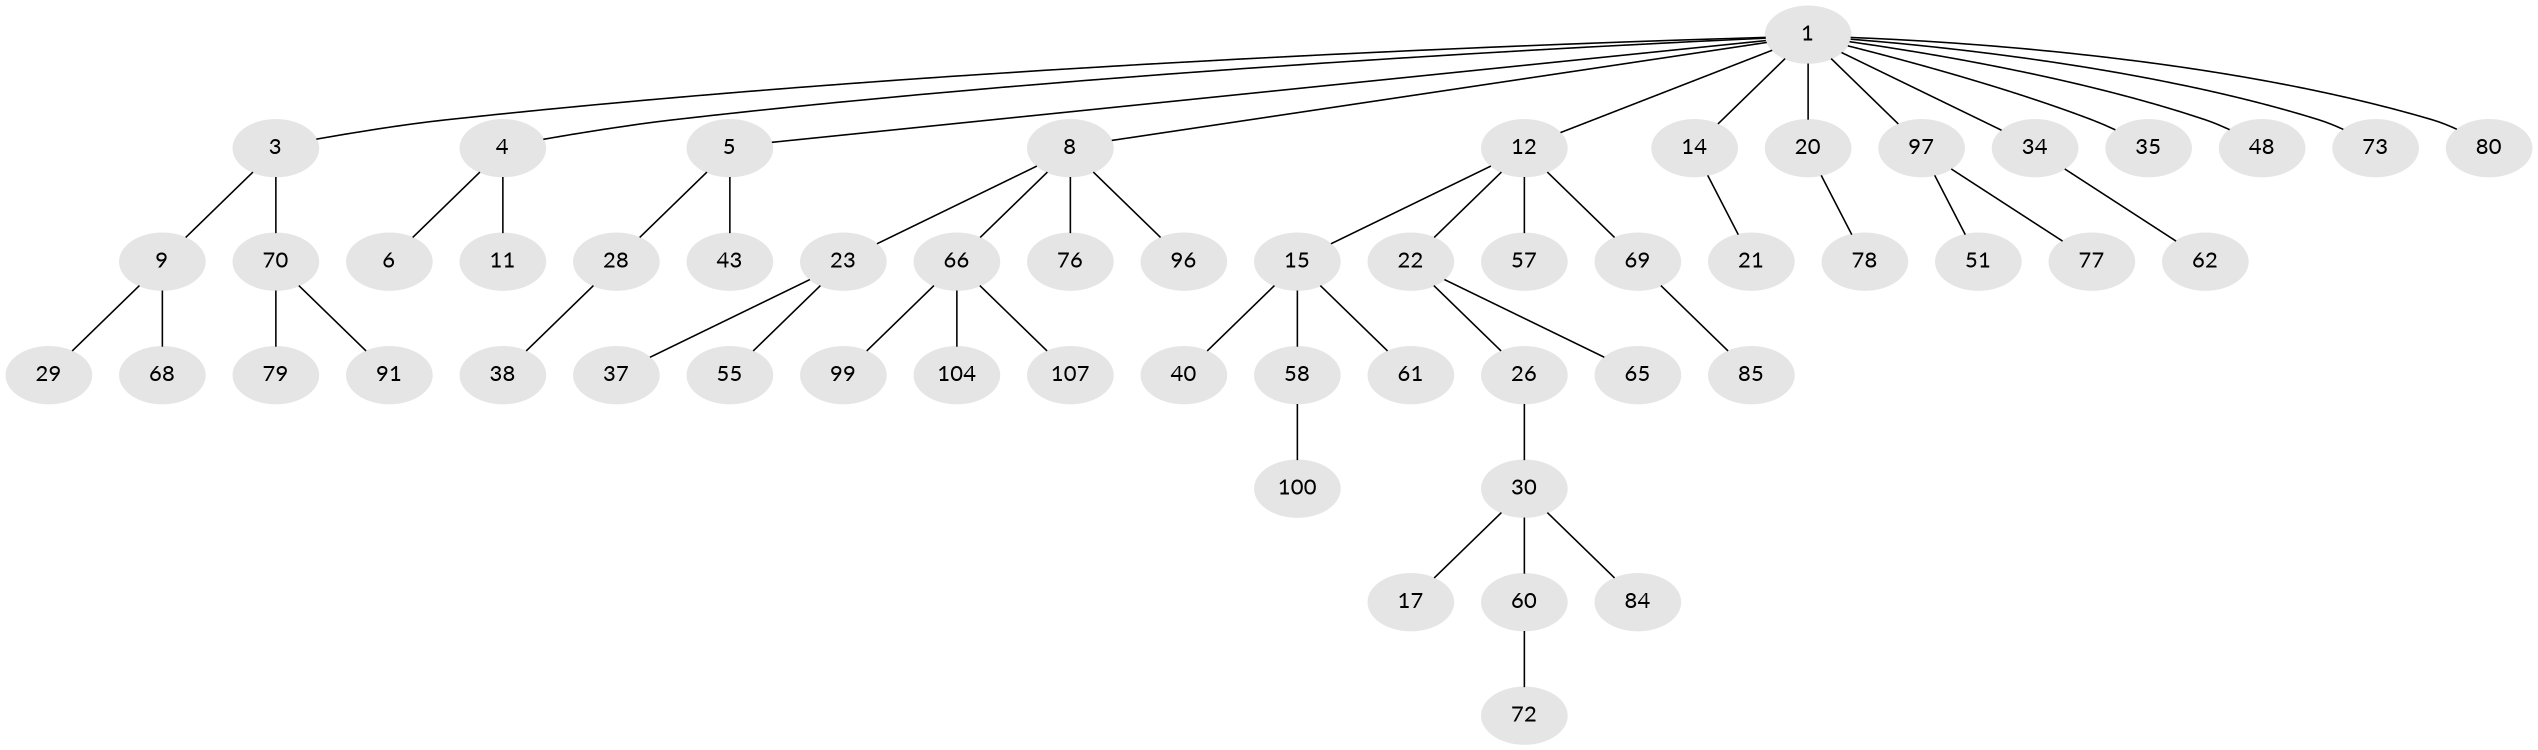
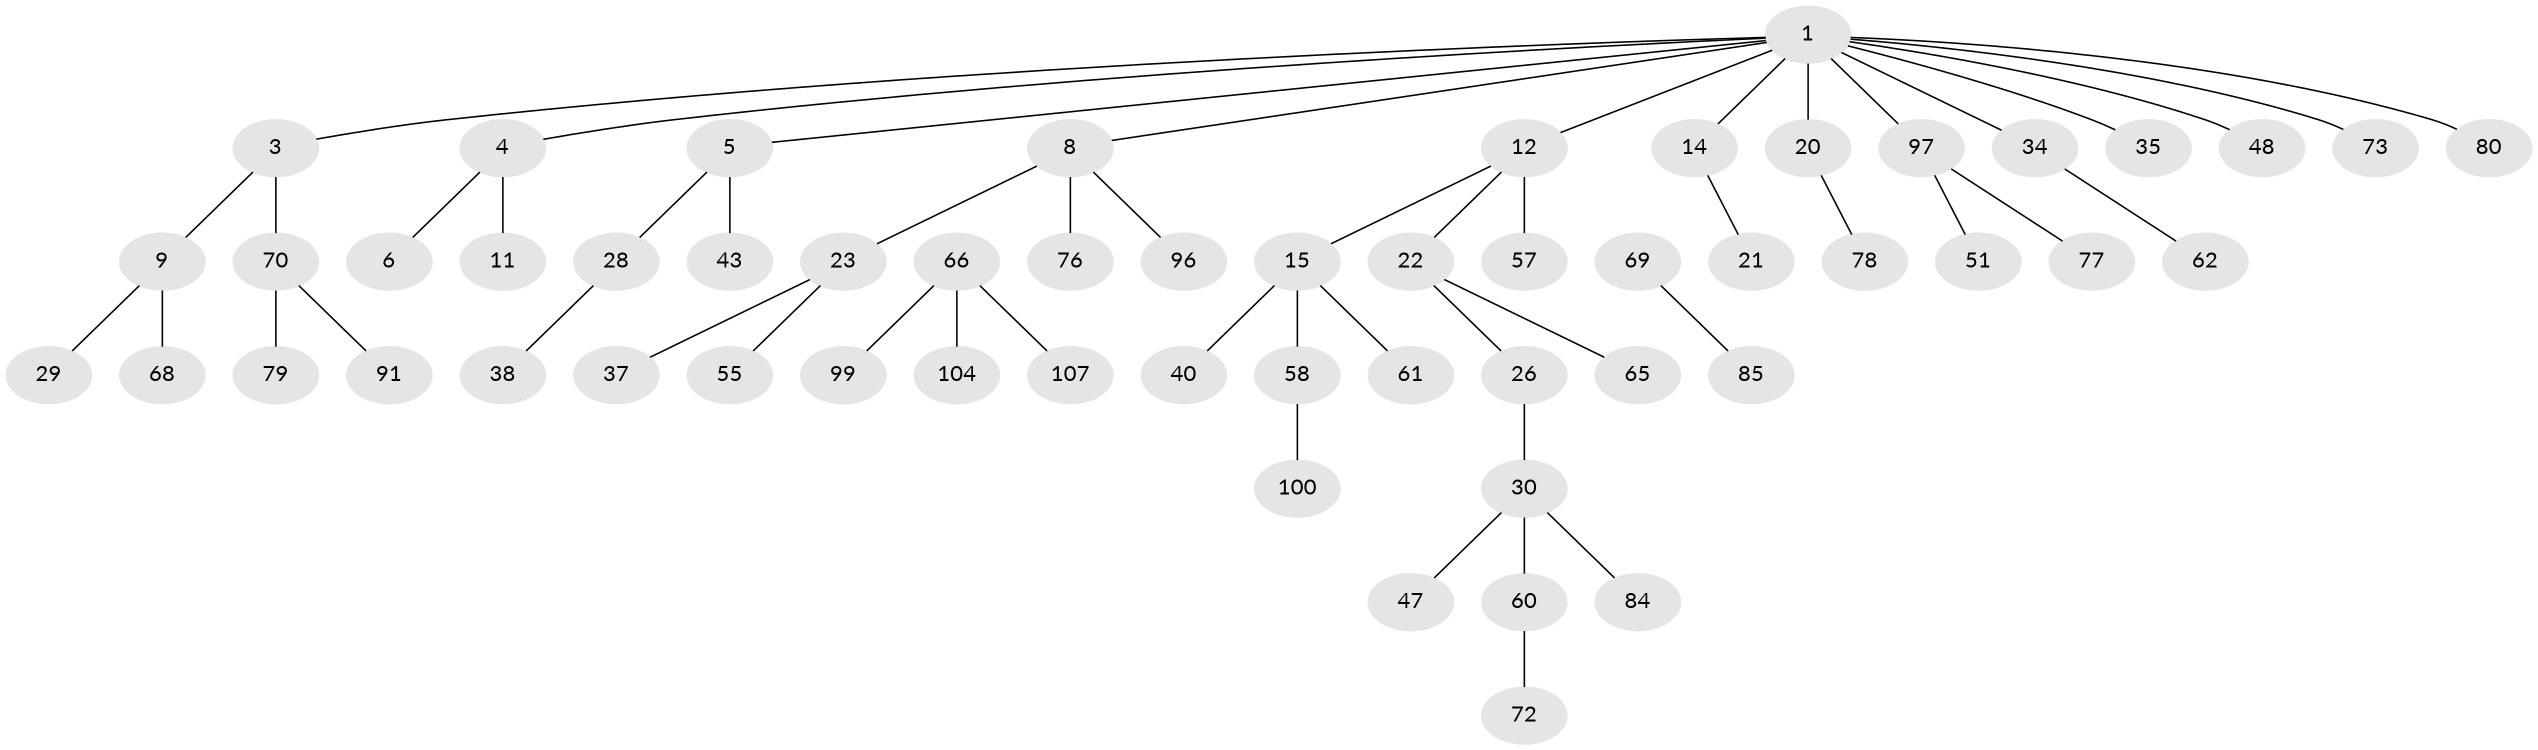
  graph {
    fontname=Lato
    node [color=gray90 fontname=Lato style=filled]
    edge [fontname=Lato]
    1 [super="+2+7+13"]
    3
    4
    5
    8 [super="+10+16+25+109+110+75"]
    12
    14
    20 [super="+33"]
    n9 [label=97]
    34 [super="+44+63"]
    35
    48 [super="+52"]
    73
    80
    9 [super="+19+41+24"]
    70
    6
    11
    28
    43
    23 [super="+81"]
    66 [super="+67"]
    76
    96
    15 [super="+17+97+53"]
    22
    57
    69
    21
    78
    51
    77
    62 [super="+102"]
    29
    68 [super="+71"]
    79
    91
    38
    37 [super="+82"]
    55 [super="+56"]
    99
    104
    107
    40 [super="+98+95+54"]
    58
    61
    26 [super="+32"]
    65
    85 [super="+92"]
    100
    30
-   47 [super="+106" label=17]
+   47 [super="+106"]
    60 [super="+89+113+111"]
    84 [super="+88"]
    n55 [label=72]
    1 -- 3
    1 -- 4
    1 -- 5
    1 -- 8
    1 -- 12
    1 -- 14
    1 -- 20
    1 -- n9
    1 -- 34
    1 -- 35
    1 -- 48
    1 -- 73
    1 -- 80
    3 -- 9
    3 -- 70
    4 -- 6
    4 -- 11
    5 -- 28
    5 -- 43
    8 -- 23
-   8 -- 66
    8 -- 76
    8 -- 96
    12 -- 15
    12 -- 22
    12 -- 57
-   12 -- 69
    14 -- 21
    20 -- 78
    n9 -- 51
    n9 -- 77
    34 -- 62
    9 -- 29
    9 -- 68
    70 -- 79
    70 -- 91
    28 -- 38
    23 -- 37
    23 -- 55
    66 -- 99
    66 -- 104
    66 -- 107
    15 -- 40
    15 -- 58
    15 -- 61
    22 -- 26
    22 -- 65
    69 -- 85
    58 -- 100
    26 -- 30
    30 -- 47
    30 -- 60
    30 -- 84
    60 -- n55
  }
